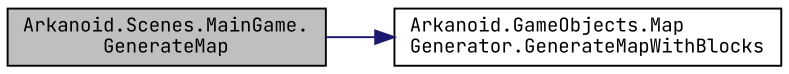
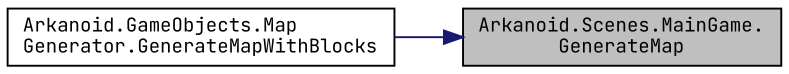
  digraph {
    rankdir=LR
    fontname="JetBrains Mono"
    node [color=black fontname="JetBrains Mono" fontsize=10 shape=record style=filled]
    n1 [fillcolor=grey75 fontcolor=black height=0.2 label="Arkanoid.Scenes.MainGame.\lGenerateMap" width=0.4]
    n2 [fillcolor=white height=0.2 label="Arkanoid.GameObjects.Map\lGenerator.GenerateMapWithBlocks" width=0.4]
-   n1 -> n2 [color=midnightblue fontname="JetBrains Mono" fontsize=10 labelfontname=Helvetica labelfontsize=10 style=solid]
+   n2 -> n1 [color=midnightblue fontname="JetBrains Mono" fontsize=10 labelfontname=Helvetica labelfontsize=10 style=solid]
  }
